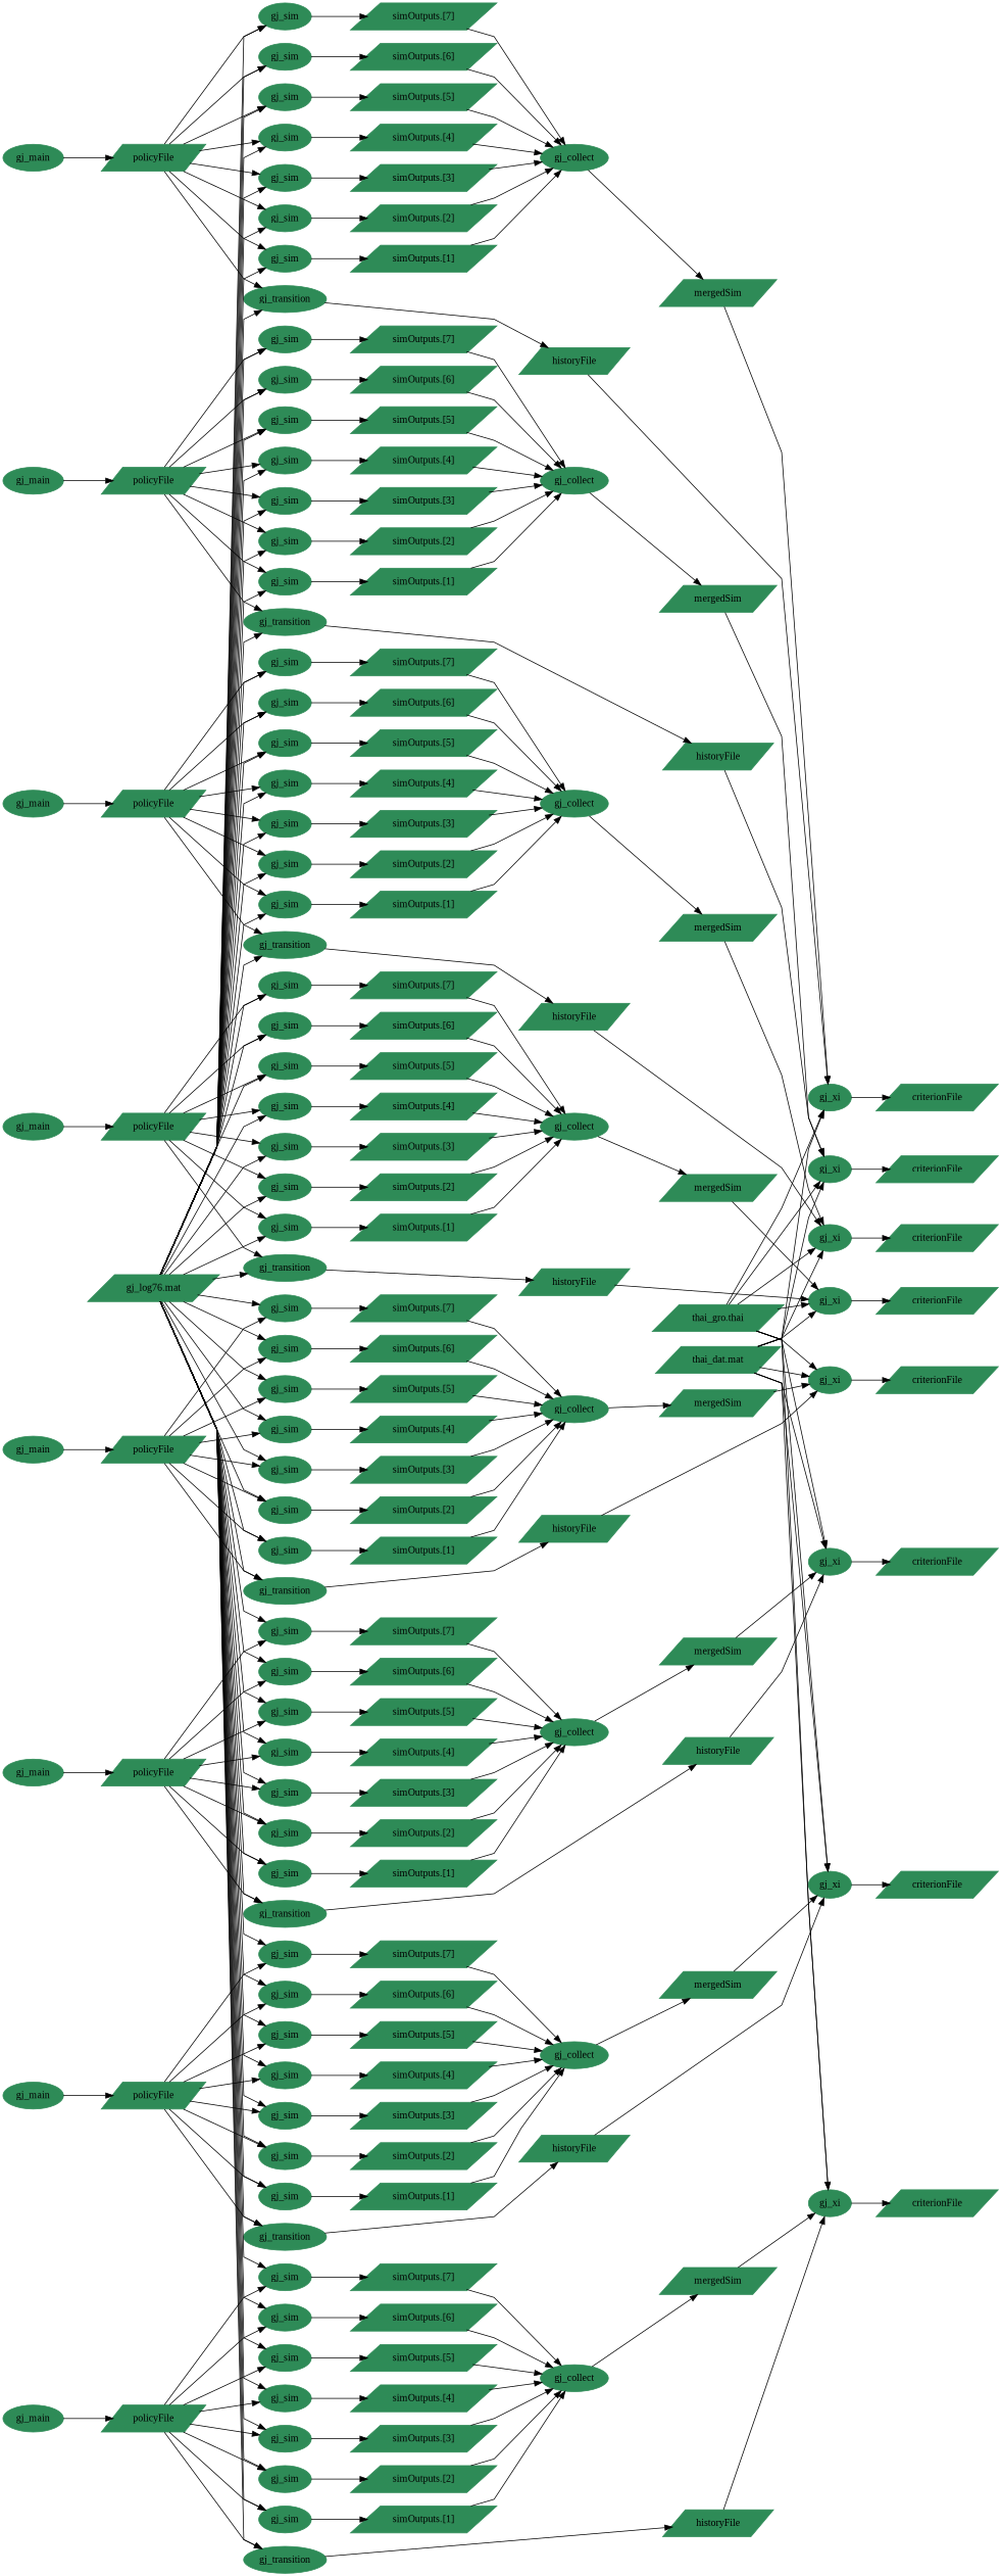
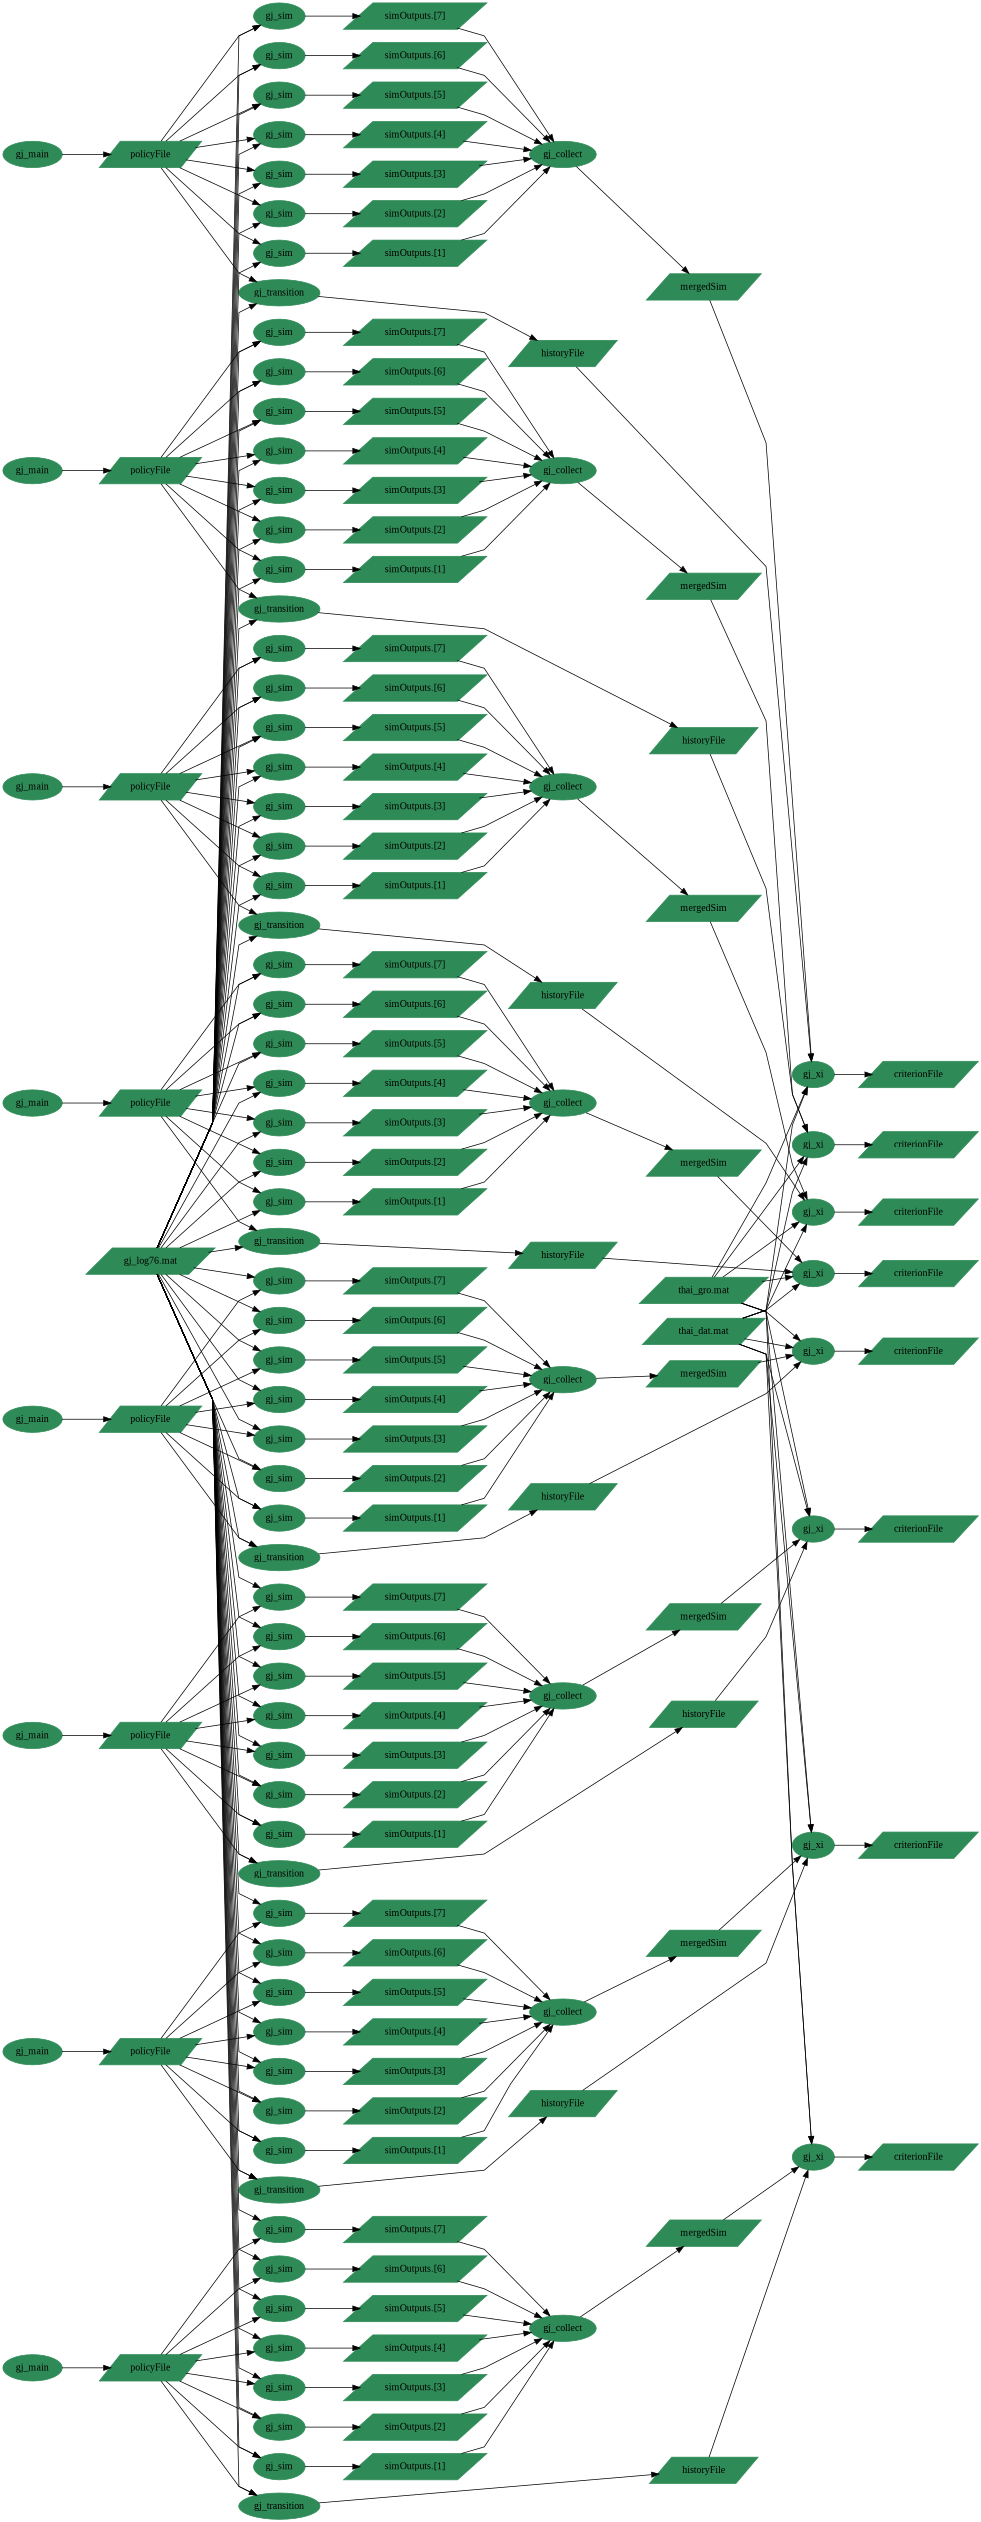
  digraph {
    rankdir=LR
    splines=compound
    fontname="Liberation Serif"
    node [color=seagreen style=filled fontname="Liberation Serif" shape=parallelogram]
    edge [fontname="Liberation Serif"]
    n1 [label=gj_main shape=""]
    n2 [label=policyFile]
    n3 [label=gj_sim shape=""]
    n4 [label=gj_sim shape=""]
    n5 [label=gj_sim shape=""]
    n6 [label=gj_sim shape=""]
    n7 [label=gj_sim shape=""]
    n8 [label=gj_sim shape=""]
    n9 [label=gj_sim shape=""]
    n10 [label=gj_transition shape=""]
    n11 [label="simOutputs.[4]"]
    "gj_log76.mat"
    n13 [label=gj_sim shape=""]
    n14 [label=gj_sim shape=""]
    n15 [label=gj_sim shape=""]
    n16 [label=gj_sim shape=""]
    n17 [label=gj_sim shape=""]
    n18 [label=gj_sim shape=""]
    n19 [label=gj_sim shape=""]
    n20 [label=gj_transition shape=""]
    n21 [label=gj_sim shape=""]
    n22 [label=gj_sim shape=""]
    n23 [label=gj_sim shape=""]
    n24 [label=gj_sim shape=""]
    n25 [label=gj_sim shape=""]
    n26 [label=gj_sim shape=""]
    n27 [label=gj_sim shape=""]
    n28 [label=gj_transition shape=""]
    n29 [label=gj_sim shape=""]
    n30 [label=gj_sim shape=""]
    n31 [label=gj_sim shape=""]
    n32 [label=gj_sim shape=""]
    n33 [label=gj_sim shape=""]
    n34 [label=gj_sim shape=""]
    n35 [label=gj_sim shape=""]
    n36 [label=gj_transition shape=""]
    n37 [label=gj_sim shape=""]
    n38 [label=gj_sim shape=""]
    n39 [label=gj_sim shape=""]
    n40 [label=gj_sim shape=""]
    n41 [label=gj_sim shape=""]
    n42 [label=gj_sim shape=""]
    n43 [label=gj_sim shape=""]
    n44 [label=gj_transition shape=""]
    n45 [label=gj_sim shape=""]
    n46 [label=gj_sim shape=""]
    n47 [label=gj_sim shape=""]
    n48 [label=gj_sim shape=""]
    n49 [label=gj_sim shape=""]
    n50 [label=gj_sim shape=""]
    n51 [label=gj_sim shape=""]
    n52 [label=gj_transition shape=""]
    n53 [label=gj_sim shape=""]
    n54 [label=gj_sim shape=""]
    n55 [label=gj_sim shape=""]
    n56 [label=gj_sim shape=""]
    n57 [label=gj_sim shape=""]
    n58 [label=gj_sim shape=""]
    n59 [label=gj_sim shape=""]
    n60 [label=gj_transition shape=""]
    n61 [label=gj_sim shape=""]
    n62 [label=gj_sim shape=""]
    n63 [label=gj_sim shape=""]
    n64 [label=gj_sim shape=""]
    n65 [label=gj_sim shape=""]
    n66 [label=gj_sim shape=""]
    n67 [label=gj_sim shape=""]
    n68 [label=gj_transition shape=""]
    n69 [label=gj_collect shape=""]
    n70 [label="simOutputs.[3]"]
    n71 [label="simOutputs.[2]"]
    n72 [label="simOutputs.[1]"]
    n73 [label="simOutputs.[7]"]
    n74 [label="simOutputs.[6]"]
    n75 [label="simOutputs.[5]"]
    n76 [label=mergedSim]
    n77 [label=gj_xi shape=""]
    n78 [label=historyFile]
    n79 [label=criterionFile]
-   "thai_gro.mat" [label="thai_gro.thai"]
+   "thai_gro.mat"
    n81 [label=gj_xi shape=""]
    n82 [label=gj_xi shape=""]
    n83 [label=gj_xi shape=""]
    n84 [label=gj_xi shape=""]
    n85 [label=gj_xi shape=""]
    n86 [label=gj_xi shape=""]
    n87 [label=gj_xi shape=""]
    "thai_dat.mat"
    n89 [label=gj_main shape=""]
    n90 [label=policyFile]
    n91 [label="simOutputs.[4]"]
    n92 [label=gj_collect shape=""]
    n93 [label="simOutputs.[3]"]
    n94 [label="simOutputs.[2]"]
    n95 [label="simOutputs.[1]"]
    n96 [label="simOutputs.[7]"]
    n97 [label="simOutputs.[6]"]
    n98 [label="simOutputs.[5]"]
    n99 [label=mergedSim]
    n100 [label=historyFile]
    n101 [label=criterionFile]
    n102 [label=gj_main shape=""]
    n103 [label=policyFile]
    n104 [label="simOutputs.[4]"]
    n105 [label=gj_collect shape=""]
    n106 [label="simOutputs.[3]"]
    n107 [label="simOutputs.[2]"]
    n108 [label="simOutputs.[1]"]
    n109 [label="simOutputs.[7]"]
    n110 [label="simOutputs.[6]"]
    n111 [label="simOutputs.[5]"]
    n112 [label=mergedSim]
    n113 [label=historyFile]
    n114 [label=criterionFile]
    n115 [label=gj_main shape=""]
    n116 [label=policyFile]
    n117 [label="simOutputs.[4]"]
    n118 [label=gj_collect shape=""]
    n119 [label="simOutputs.[3]"]
    n120 [label="simOutputs.[2]"]
    n121 [label="simOutputs.[1]"]
    n122 [label="simOutputs.[7]"]
    n123 [label="simOutputs.[6]"]
    n124 [label="simOutputs.[5]"]
    n125 [label=mergedSim]
    n126 [label=historyFile]
    n127 [label=criterionFile]
    n128 [label=gj_main shape=""]
    n129 [label=policyFile]
    n130 [label="simOutputs.[4]"]
    n131 [label=gj_collect shape=""]
    n132 [label="simOutputs.[3]"]
    n133 [label="simOutputs.[2]"]
    n134 [label="simOutputs.[1]"]
    n135 [label="simOutputs.[7]"]
    n136 [label="simOutputs.[6]"]
    n137 [label="simOutputs.[5]"]
    n138 [label=mergedSim]
    n139 [label=historyFile]
    n140 [label=criterionFile]
    n141 [label=gj_main shape=""]
    n142 [label=policyFile]
    n143 [label="simOutputs.[4]"]
    n144 [label=gj_collect shape=""]
    n145 [label="simOutputs.[3]"]
    n146 [label="simOutputs.[2]"]
    n147 [label="simOutputs.[1]"]
    n148 [label="simOutputs.[7]"]
    n149 [label="simOutputs.[6]"]
    n150 [label="simOutputs.[5]"]
    n151 [label=mergedSim]
    n152 [label=historyFile]
    n153 [label=criterionFile]
    n154 [label=gj_main shape=""]
    n155 [label=policyFile]
    n156 [label="simOutputs.[4]"]
    n157 [label=gj_collect shape=""]
    n158 [label="simOutputs.[3]"]
    n159 [label="simOutputs.[2]"]
    n160 [label="simOutputs.[1]"]
    n161 [label="simOutputs.[7]"]
    n162 [label="simOutputs.[6]"]
    n163 [label="simOutputs.[5]"]
    n164 [label=mergedSim]
    n165 [label=historyFile]
    n166 [label=criterionFile]
    n167 [label=gj_main shape=""]
    n168 [label=policyFile]
    n169 [label="simOutputs.[4]"]
    n170 [label=gj_collect shape=""]
    n171 [label="simOutputs.[3]"]
    n172 [label="simOutputs.[2]"]
    n173 [label="simOutputs.[1]"]
    n174 [label="simOutputs.[7]"]
    n175 [label="simOutputs.[6]"]
    n176 [label="simOutputs.[5]"]
    n177 [label=mergedSim]
    n178 [label=historyFile]
    n179 [label=criterionFile]
    n1 -> n2
    n2 -> n3
    n2 -> n4
    n2 -> n5
    n2 -> n6
    n2 -> n7
    n2 -> n8
    n2 -> n9
    n2 -> n10
    n3 -> n11
    n4 -> n70
    n5 -> n71
    n6 -> n72
    n7 -> n73
    n8 -> n74
    n9 -> n75
    n10 -> n78
    n11 -> n69
    "gj_log76.mat" -> n3
    "gj_log76.mat" -> n4
    "gj_log76.mat" -> n5
    "gj_log76.mat" -> n6
    "gj_log76.mat" -> n7
    "gj_log76.mat" -> n8
    "gj_log76.mat" -> n9
    "gj_log76.mat" -> n10
    "gj_log76.mat" -> n13
    "gj_log76.mat" -> n14
    "gj_log76.mat" -> n15
    "gj_log76.mat" -> n16
    "gj_log76.mat" -> n17
    "gj_log76.mat" -> n18
    "gj_log76.mat" -> n19
    "gj_log76.mat" -> n20
    "gj_log76.mat" -> n21
    "gj_log76.mat" -> n22
    "gj_log76.mat" -> n23
    "gj_log76.mat" -> n24
    "gj_log76.mat" -> n25
    "gj_log76.mat" -> n26
    "gj_log76.mat" -> n27
    "gj_log76.mat" -> n28
    "gj_log76.mat" -> n29
    "gj_log76.mat" -> n30
    "gj_log76.mat" -> n31
    "gj_log76.mat" -> n32
    "gj_log76.mat" -> n33
    "gj_log76.mat" -> n34
    "gj_log76.mat" -> n35
    "gj_log76.mat" -> n36
    "gj_log76.mat" -> n37
    "gj_log76.mat" -> n38
    "gj_log76.mat" -> n39
    "gj_log76.mat" -> n40
    "gj_log76.mat" -> n41
    "gj_log76.mat" -> n42
    "gj_log76.mat" -> n43
    "gj_log76.mat" -> n44
    "gj_log76.mat" -> n45
    "gj_log76.mat" -> n46
    "gj_log76.mat" -> n47
    "gj_log76.mat" -> n48
    "gj_log76.mat" -> n49
    "gj_log76.mat" -> n50
    "gj_log76.mat" -> n51
    "gj_log76.mat" -> n52
    "gj_log76.mat" -> n53
    "gj_log76.mat" -> n54
    "gj_log76.mat" -> n55
    "gj_log76.mat" -> n56
    "gj_log76.mat" -> n57
    "gj_log76.mat" -> n58
    "gj_log76.mat" -> n59
    "gj_log76.mat" -> n60
    "gj_log76.mat" -> n61
    "gj_log76.mat" -> n62
    "gj_log76.mat" -> n63
    "gj_log76.mat" -> n64
    "gj_log76.mat" -> n65
    "gj_log76.mat" -> n66
    "gj_log76.mat" -> n67
    "gj_log76.mat" -> n68
    n13 -> n91
    n14 -> n93
    n15 -> n94
    n16 -> n95
    n17 -> n96
    n18 -> n97
    n19 -> n98
    n20 -> n100
    n21 -> n104
    n22 -> n106
    n23 -> n107
    n24 -> n108
    n25 -> n109
    n26 -> n110
    n27 -> n111
    n28 -> n113
    n29 -> n117
    n30 -> n119
    n31 -> n120
    n32 -> n121
    n33 -> n122
    n34 -> n123
    n35 -> n124
    n36 -> n126
    n37 -> n130
    n38 -> n132
    n39 -> n133
    n40 -> n134
    n41 -> n135
    n42 -> n136
    n43 -> n137
    n44 -> n139
    n45 -> n143
    n46 -> n145
    n47 -> n146
    n48 -> n147
    n49 -> n148
    n50 -> n149
    n51 -> n150
    n52 -> n152
    n53 -> n156
    n54 -> n158
    n55 -> n159
    n56 -> n160
    n57 -> n161
    n58 -> n162
    n59 -> n163
    n60 -> n165
    n61 -> n169
    n62 -> n171
    n63 -> n172
    n64 -> n173
    n65 -> n174
    n66 -> n175
    n67 -> n176
    n68 -> n178
    n69 -> n76
    n70 -> n69
    n71 -> n69
    n72 -> n69
    n73 -> n69
    n74 -> n69
    n75 -> n69
    n76 -> n77
    n77 -> n79
    n78 -> n77
    "thai_gro.mat" -> n77
    "thai_gro.mat" -> n81
    "thai_gro.mat" -> n82
    "thai_gro.mat" -> n83
    "thai_gro.mat" -> n84
    "thai_gro.mat" -> n85
    "thai_gro.mat" -> n86
    "thai_gro.mat" -> n87
    n81 -> n101
    n82 -> n114
    n83 -> n127
    n84 -> n140
    n85 -> n153
    n86 -> n166
    n87 -> n179
    "thai_dat.mat" -> n77
    "thai_dat.mat" -> n81
    "thai_dat.mat" -> n82
    "thai_dat.mat" -> n83
    "thai_dat.mat" -> n84
    "thai_dat.mat" -> n85
    "thai_dat.mat" -> n86
    "thai_dat.mat" -> n87
    n89 -> n90
    n90 -> n13
    n90 -> n14
    n90 -> n15
    n90 -> n16
    n90 -> n17
    n90 -> n18
    n90 -> n19
    n90 -> n20
    n91 -> n92
    n92 -> n99
    n93 -> n92
    n94 -> n92
    n95 -> n92
    n96 -> n92
    n97 -> n92
    n98 -> n92
    n99 -> n81
    n100 -> n81
    n102 -> n103
    n103 -> n21
    n103 -> n22
    n103 -> n23
    n103 -> n24
    n103 -> n25
    n103 -> n26
    n103 -> n27
    n103 -> n28
    n104 -> n105
    n105 -> n112
    n106 -> n105
    n107 -> n105
    n108 -> n105
    n109 -> n105
    n110 -> n105
    n111 -> n105
    n112 -> n82
    n113 -> n82
    n115 -> n116
    n116 -> n29
    n116 -> n30
    n116 -> n31
    n116 -> n32
    n116 -> n33
    n116 -> n34
    n116 -> n35
    n116 -> n36
    n117 -> n118
    n118 -> n125
    n119 -> n118
    n120 -> n118
    n121 -> n118
    n122 -> n118
    n123 -> n118
    n124 -> n118
    n125 -> n83
    n126 -> n83
    n128 -> n129
    n129 -> n37
    n129 -> n38
    n129 -> n39
    n129 -> n40
    n129 -> n41
    n129 -> n42
    n129 -> n43
    n129 -> n44
    n130 -> n131
    n131 -> n138
    n132 -> n131
    n133 -> n131
    n134 -> n131
    n135 -> n131
    n136 -> n131
    n137 -> n131
    n138 -> n84
    n139 -> n84
    n141 -> n142
    n142 -> n45
    n142 -> n46
    n142 -> n47
    n142 -> n48
    n142 -> n49
    n142 -> n50
    n142 -> n51
    n142 -> n52
    n143 -> n144
    n144 -> n151
    n145 -> n144
    n146 -> n144
    n147 -> n144
    n148 -> n144
    n149 -> n144
    n150 -> n144
    n151 -> n85
    n152 -> n85
    n154 -> n155
    n155 -> n53
    n155 -> n54
    n155 -> n55
    n155 -> n56
    n155 -> n57
    n155 -> n58
    n155 -> n59
    n155 -> n60
    n156 -> n157
    n157 -> n164
    n158 -> n157
    n159 -> n157
    n160 -> n157
    n161 -> n157
    n162 -> n157
    n163 -> n157
    n164 -> n86
    n165 -> n86
    n167 -> n168
    n168 -> n61
    n168 -> n62
    n168 -> n63
    n168 -> n64
    n168 -> n65
    n168 -> n66
    n168 -> n67
    n168 -> n68
    n169 -> n170
    n170 -> n177
    n171 -> n170
    n172 -> n170
    n173 -> n170
    n174 -> n170
    n175 -> n170
    n176 -> n170
    n177 -> n87
    n178 -> n87
  }
